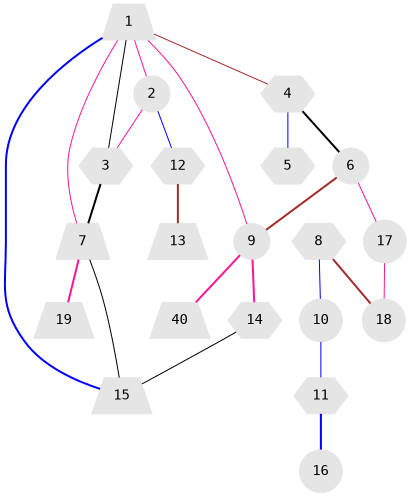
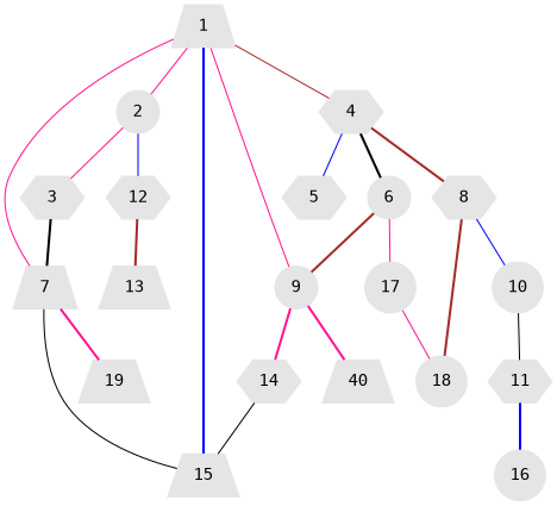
  graph {
    fontname="DejaVu Sans Mono"
    node [color=gray90 fontname="DejaVu Sans Mono" shape=circle style=filled]
    edge [color=deeppink fontname="DejaVu Sans Mono" style=solid]
    1 [shape=trapezium]
    2
    3 [shape=hexagon]
    4 [shape=hexagon]
    7 [shape=trapezium]
    9
    15 [shape=trapezium]
    12 [shape=hexagon]
    5 [shape=hexagon]
    6
    8 [shape=hexagon]
    19 [shape=trapezium]
    14 [shape=hexagon]
    n14 [label=40 shape=trapezium]
    13 [shape=trapezium]
    17
    10
    18
    11 [shape=hexagon]
    16
    1 -- 2
-   1 -- 3 [color=black]
    1 -- 4 [color=brown]
    1 -- 7
    1 -- 9
    1 -- 15 [color=blue style=bold]
    2 -- 3
    2 -- 12 [color=blue]
    3 -- 7 [color=black style=bold]
    4 -- 5 [color=blue]
    4 -- 6 [color=black style=bold]
+   4 -- 8 [color=brown style=bold]
    7 -- 15 [color=black]
    7 -- 19 [style=bold]
    9 -- 14 [style=bold]
    9 -- n14 [style=bold]
    12 -- 13 [color=brown style=bold]
    6 -- 9 [color=brown style=bold]
    6 -- 17
    8 -- 10 [color=blue]
    8 -- 18 [color=brown style=bold]
    14 -- 15 [color=black]
    17 -- 18
-   10 -- 11 [color=blue]
+   10 -- 11 [color=black]
    11 -- 16 [color=blue style=bold]
  }
